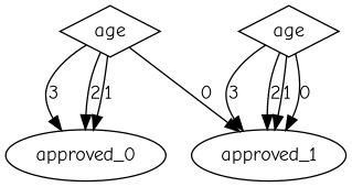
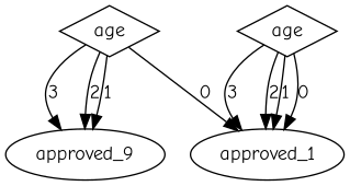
  digraph {
    fontname="Comic Neue"
    node [fontname="Comic Neue"]
    edge [fontname="Comic Neue"]
-   n1 [label=approved_0]
+   n1 [label=approved_9]
    n2 [label=approved_1]
    n3 [label=age shape=diamond]
    n4 [label=age shape=diamond]
    n3 -> n1 [label=3]
    n3 -> n1 [label=2]
    n3 -> n1 [label=1]
    n3 -> n2 [label=0]
    n4 -> n2 [label=3]
    n4 -> n2 [label=2]
    n4 -> n2 [label=1]
    n4 -> n2 [label=0]
  }
